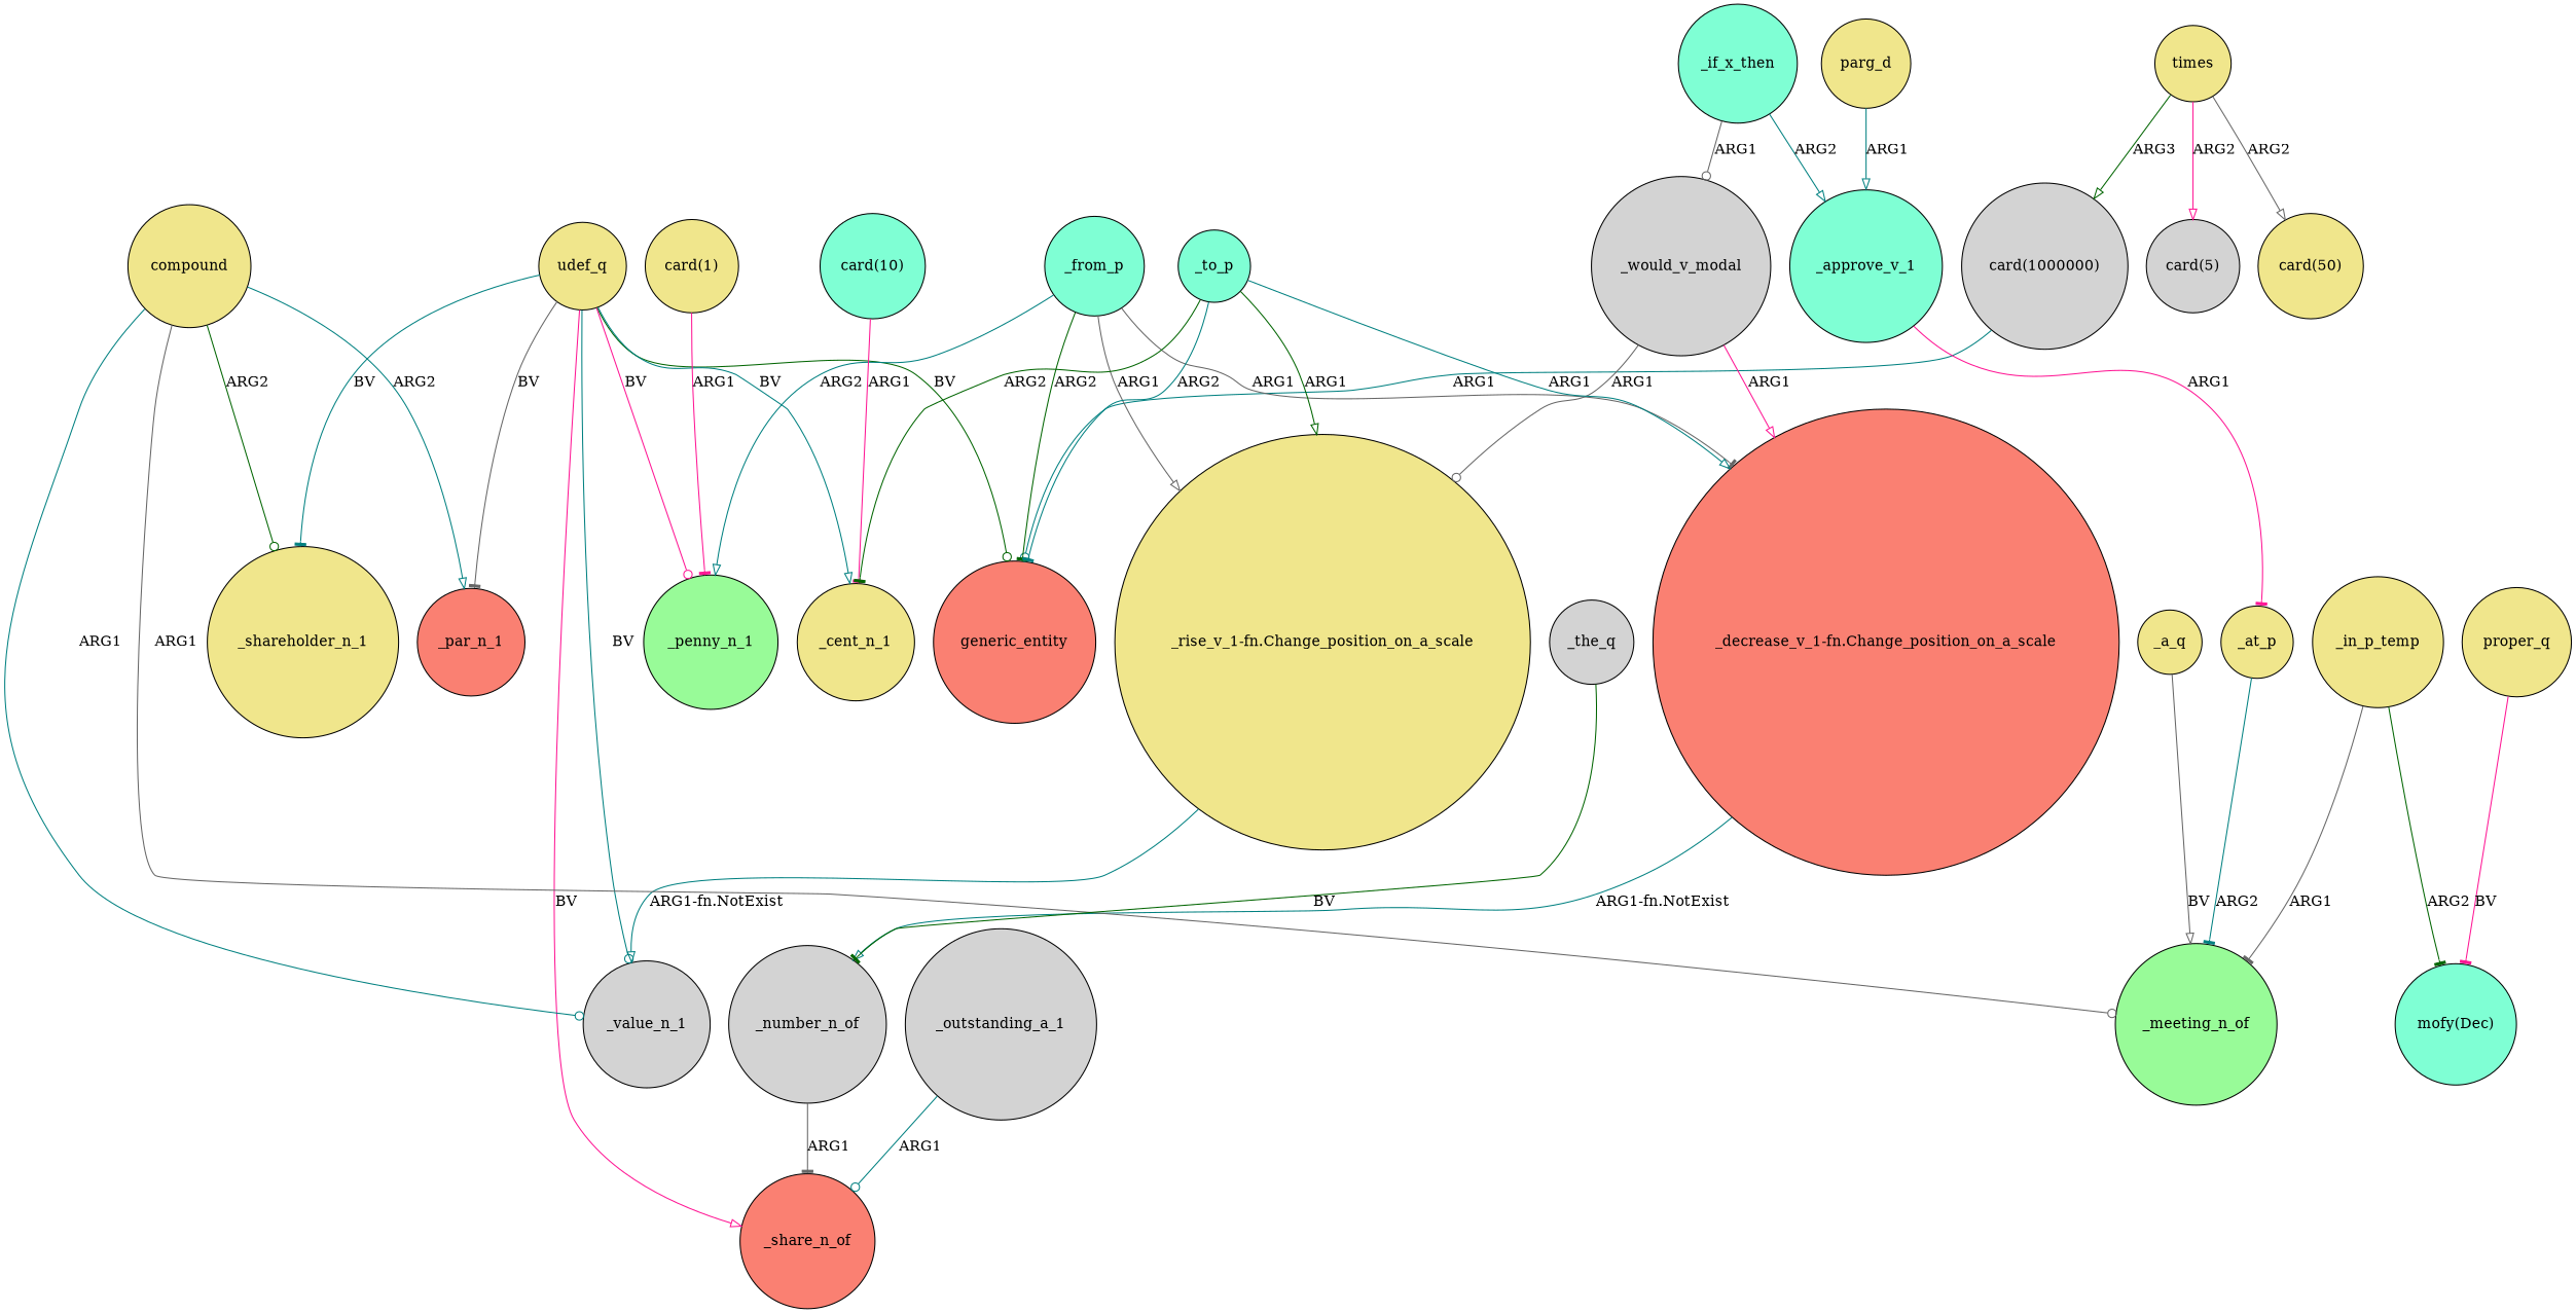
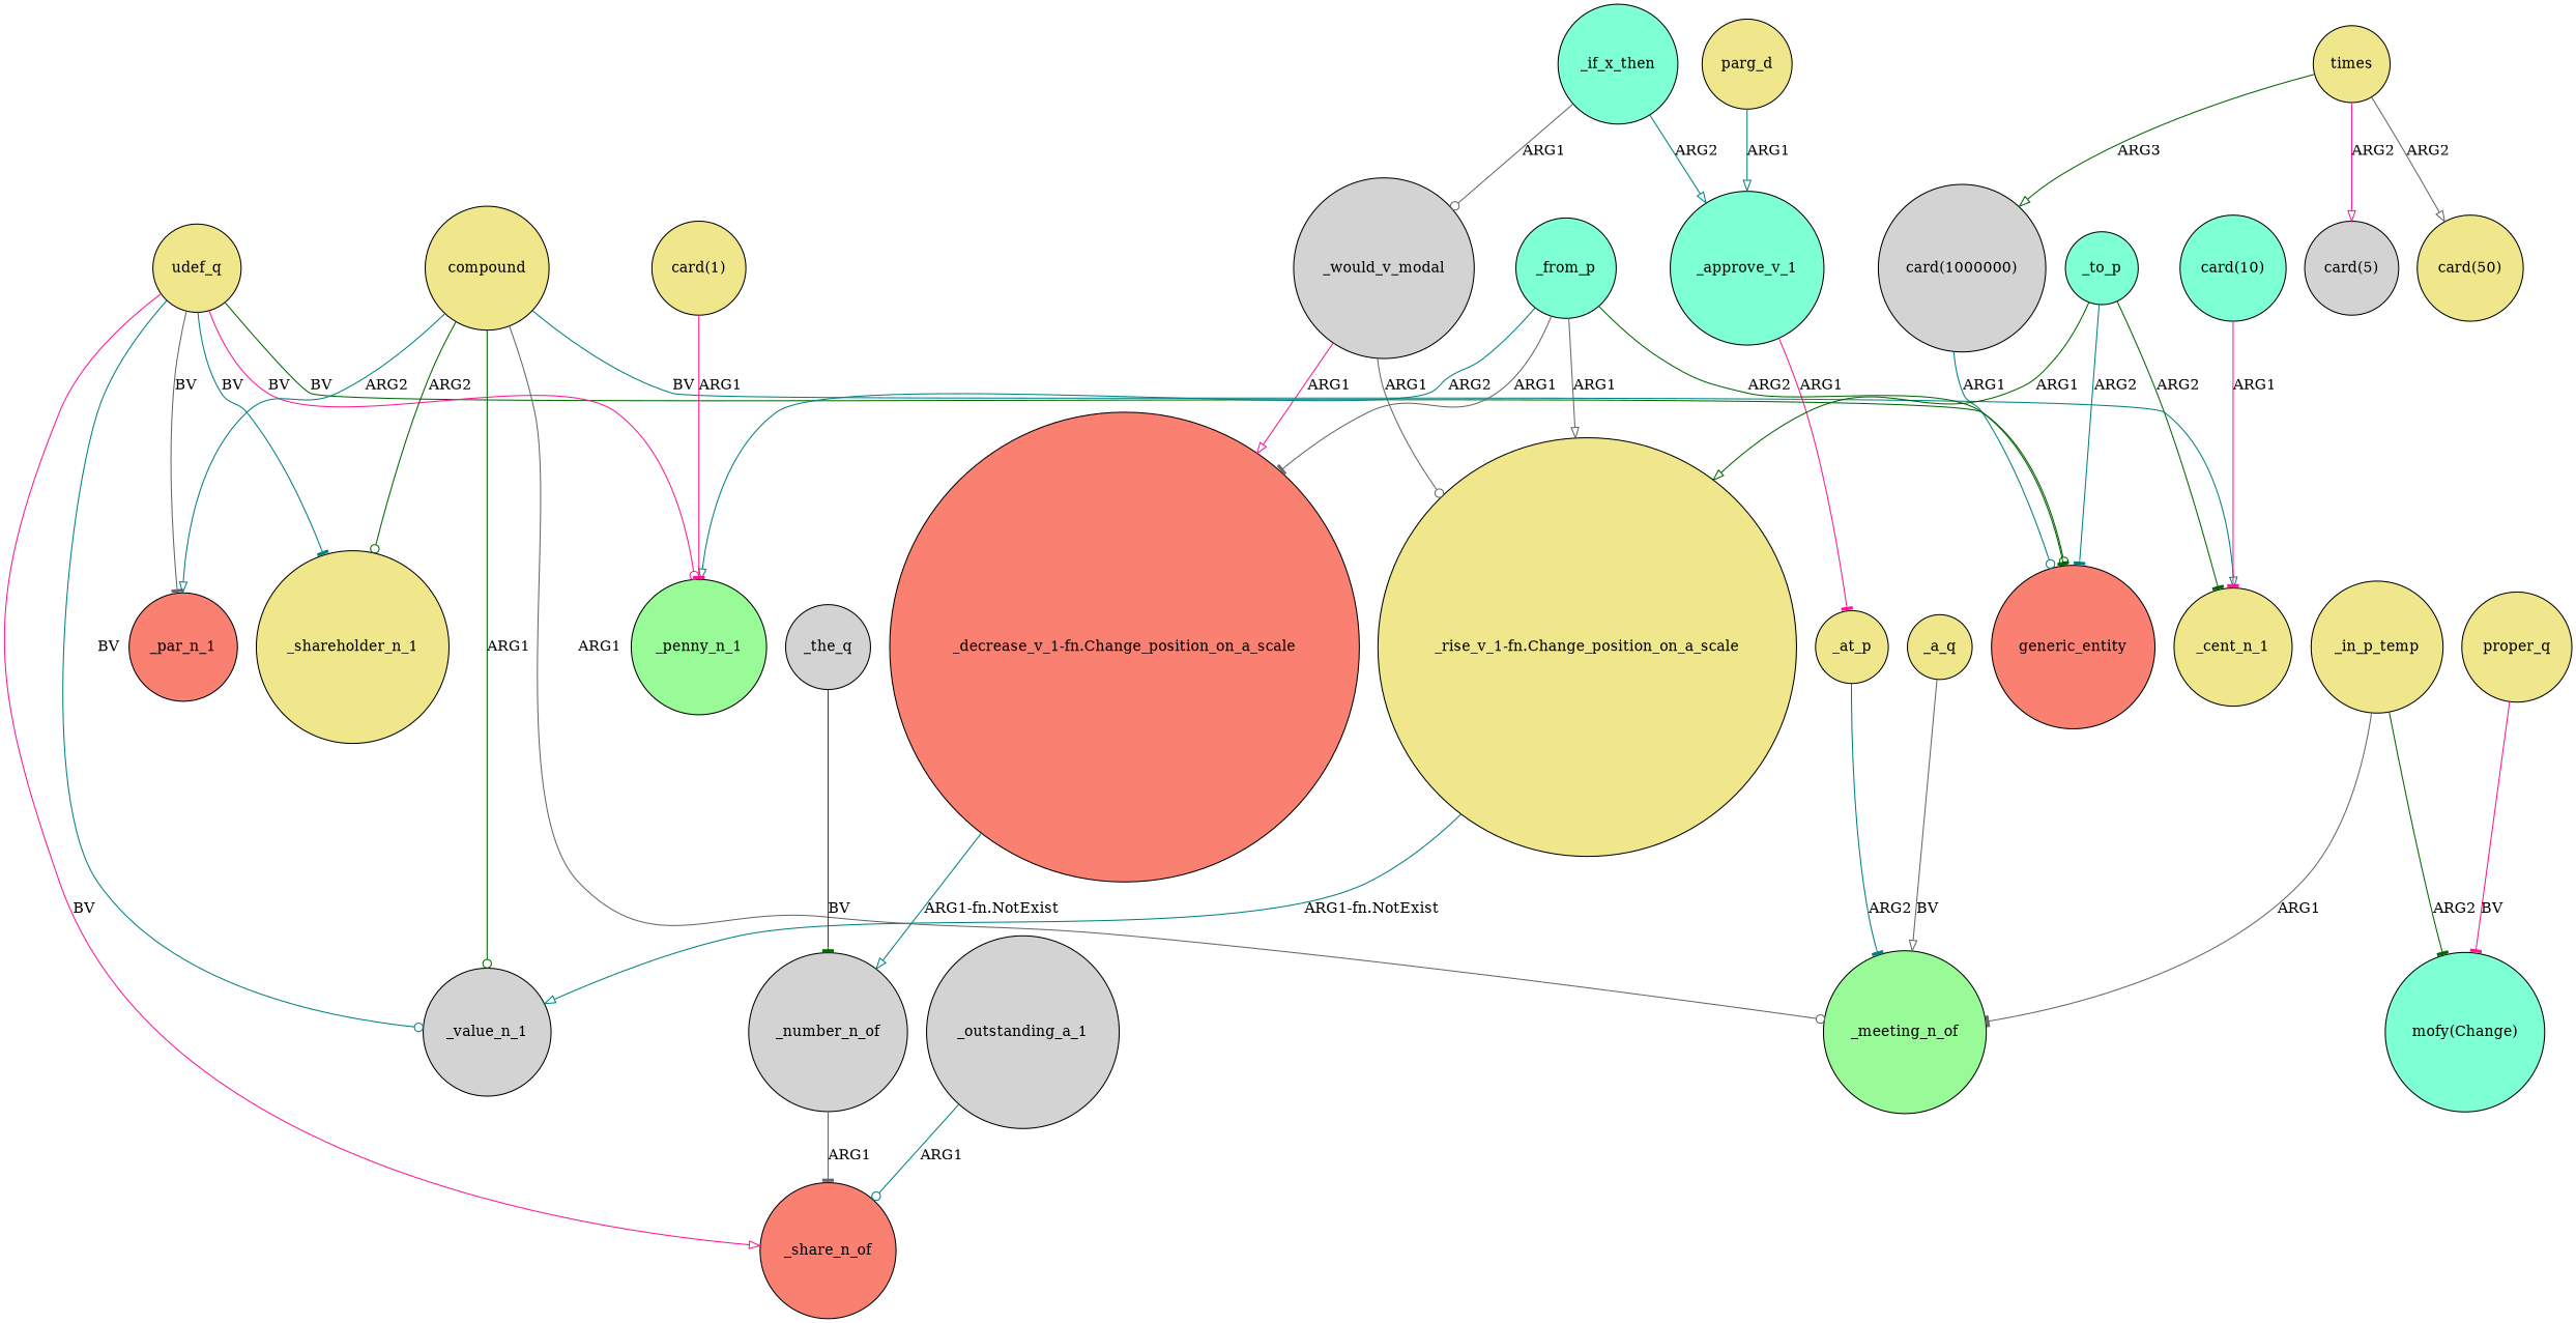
  digraph {
    node [fillcolor=khaki shape=circle style=filled]
    edge [arrowhead=onormal color=teal]
    "card(1000000)" [fillcolor=lightgrey]
    generic_entity [fillcolor=salmon]
    times
    "card(5)" [fillcolor=lightgrey]
    "card(50)"
    udef_q
    _par_n_1 [fillcolor=salmon]
    _shareholder_n_1
    _value_n_1 [fillcolor=lightgrey]
    _penny_n_1 [fillcolor=palegreen]
    _cent_n_1
    _share_n_of [fillcolor=salmon]
    _if_x_then [fillcolor=aquamarine]
    _approve_v_1 [fillcolor=aquamarine]
    _would_v_modal [fillcolor=lightgrey]
    _at_p
    "_rise_v_1-fn.Change_position_on_a_scale"
    "_decrease_v_1-fn.Change_position_on_a_scale" [fillcolor=salmon]
    compound
    _meeting_n_of [fillcolor=palegreen]
-   "mofy(Dec)" [fillcolor=aquamarine]
+   "mofy(Dec)" [fillcolor=aquamarine label="mofy(Change)"]
    proper_q
    _from_p [fillcolor=aquamarine]
    _number_n_of [fillcolor=lightgrey]
    _the_q [fillcolor=lightgrey]
    _in_p_temp
    "card(10)" [fillcolor=aquamarine]
    _a_q
    parg_d
    _outstanding_a_1 [fillcolor=lightgrey]
    _to_p [fillcolor=aquamarine]
    "card(1)"
    "card(1000000)" -> generic_entity [arrowhead=odot label=ARG1]
    times -> "card(1000000)" [color=darkgreen label=ARG3]
    times -> "card(5)" [color=deeppink label=ARG2]
    times -> "card(50)" [color=gray40 label=ARG2]
    udef_q -> generic_entity [arrowhead=odot color=darkgreen label=BV]
    udef_q -> _par_n_1 [arrowhead=tee color=gray40 label=BV]
    udef_q -> _shareholder_n_1 [arrowhead=tee label=BV]
    udef_q -> _value_n_1 [arrowhead=odot label=BV]
    udef_q -> _penny_n_1 [arrowhead=odot color=deeppink label=BV]
-   udef_q -> _cent_n_1 [label=BV]
+   compound -> _cent_n_1 [label=BV]
    udef_q -> _share_n_of [color=deeppink label=BV]
    _if_x_then -> _approve_v_1 [label=ARG2]
    _if_x_then -> _would_v_modal [arrowhead=odot color=gray40 label=ARG1]
    _approve_v_1 -> _at_p [arrowhead=tee color=deeppink label=ARG1]
    _would_v_modal -> "_rise_v_1-fn.Change_position_on_a_scale" [arrowhead=odot color=gray40 label=ARG1]
    _would_v_modal -> "_decrease_v_1-fn.Change_position_on_a_scale" [color=deeppink label=ARG1]
    _at_p -> _meeting_n_of [arrowhead=tee label=ARG2]
    "_rise_v_1-fn.Change_position_on_a_scale" -> _value_n_1 [label="ARG1-fn.NotExist"]
    "_decrease_v_1-fn.Change_position_on_a_scale" -> _number_n_of [label="ARG1-fn.NotExist"]
    compound -> _par_n_1 [label=ARG2]
    compound -> _shareholder_n_1 [arrowhead=odot color=darkgreen label=ARG2]
-   compound -> _value_n_1 [arrowhead=odot label=ARG1]
+   compound -> _value_n_1 [arrowhead=odot color=darkgreen label=ARG1]
    compound -> _meeting_n_of [arrowhead=odot color=gray40 label=ARG1]
    proper_q -> "mofy(Dec)" [arrowhead=tee color=deeppink label=BV]
    _from_p -> generic_entity [arrowhead=tee color=darkgreen label=ARG2]
    _from_p -> _penny_n_1 [label=ARG2]
    _from_p -> "_rise_v_1-fn.Change_position_on_a_scale" [color=gray40 label=ARG1]
    _from_p -> "_decrease_v_1-fn.Change_position_on_a_scale" [arrowhead=tee color=gray40 label=ARG1]
    _number_n_of -> _share_n_of [arrowhead=tee color=gray40 label=ARG1]
    _the_q -> _number_n_of [arrowhead=tee color=darkgreen label=BV]
    _in_p_temp -> _meeting_n_of [arrowhead=tee color=gray40 label=ARG1]
    _in_p_temp -> "mofy(Dec)" [arrowhead=tee color=darkgreen label=ARG2]
    "card(10)" -> _cent_n_1 [arrowhead=tee color=deeppink label=ARG1]
    _a_q -> _meeting_n_of [color=gray40 label=BV]
    parg_d -> _approve_v_1 [label=ARG1]
    _outstanding_a_1 -> _share_n_of [arrowhead=odot label=ARG1]
    _to_p -> generic_entity [arrowhead=tee label=ARG2]
    _to_p -> _cent_n_1 [arrowhead=tee color=darkgreen label=ARG2]
    _to_p -> "_rise_v_1-fn.Change_position_on_a_scale" [color=darkgreen label=ARG1]
-   _to_p -> "_decrease_v_1-fn.Change_position_on_a_scale" [label=ARG1]
    "card(1)" -> _penny_n_1 [arrowhead=tee color=deeppink label=ARG1]
  }
